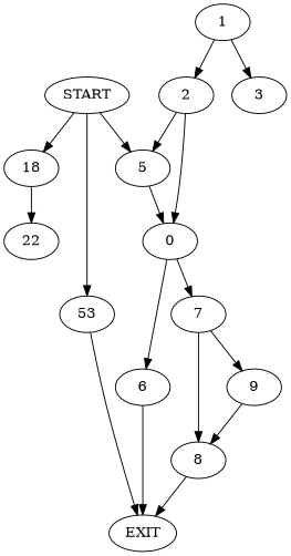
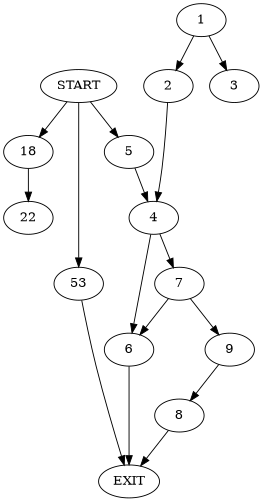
  digraph {
    fontname="DejaVu Serif"
    node [fontname="DejaVu Serif"]
    edge [fontname="DejaVu Serif"]
    n1 [label=START]
    n2 [label=18]
    n3 [label=53]
    5
    1
    2
    3
    n8 [label=22]
    n9 [label=EXIT]
-   4 [label=0]
+   4
    6
    7
    8
    9
    n1 -> n2
    n1 -> n3
    n1 -> 5
    n2 -> n8
    n3 -> n9
    5 -> 4
    1 -> 2
    1 -> 3
-   2 -> 5
    2 -> 4
    4 -> 6
    4 -> 7
    6 -> n9
-   7 -> 8
+   7 -> 6
    7 -> 9
    8 -> n9
    9 -> 8
  }
